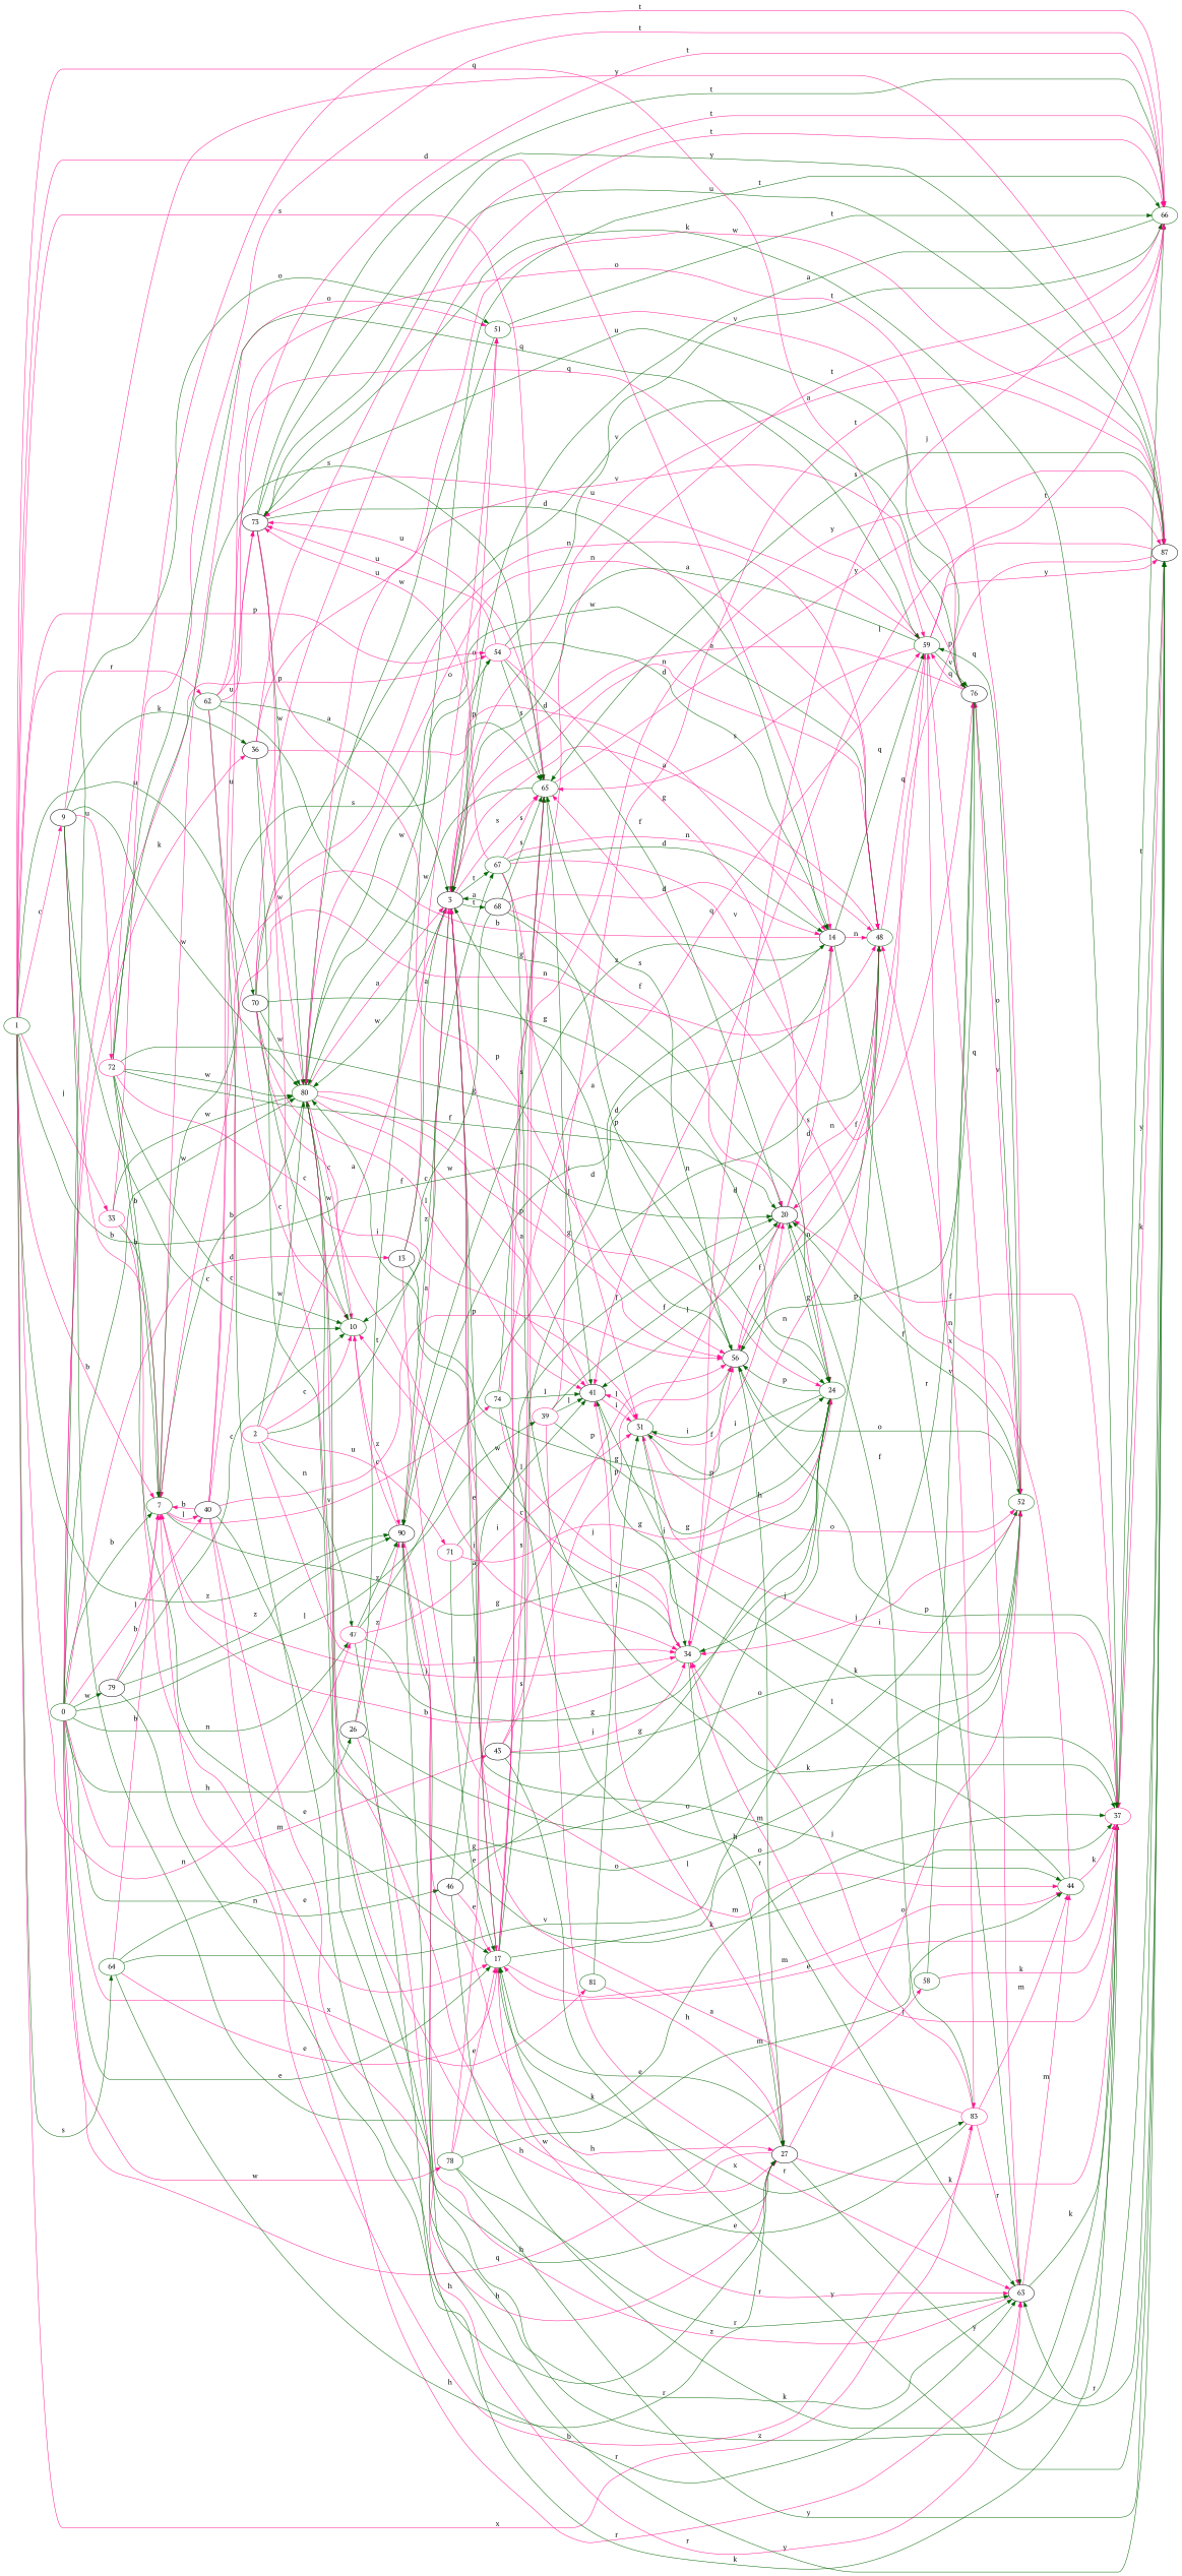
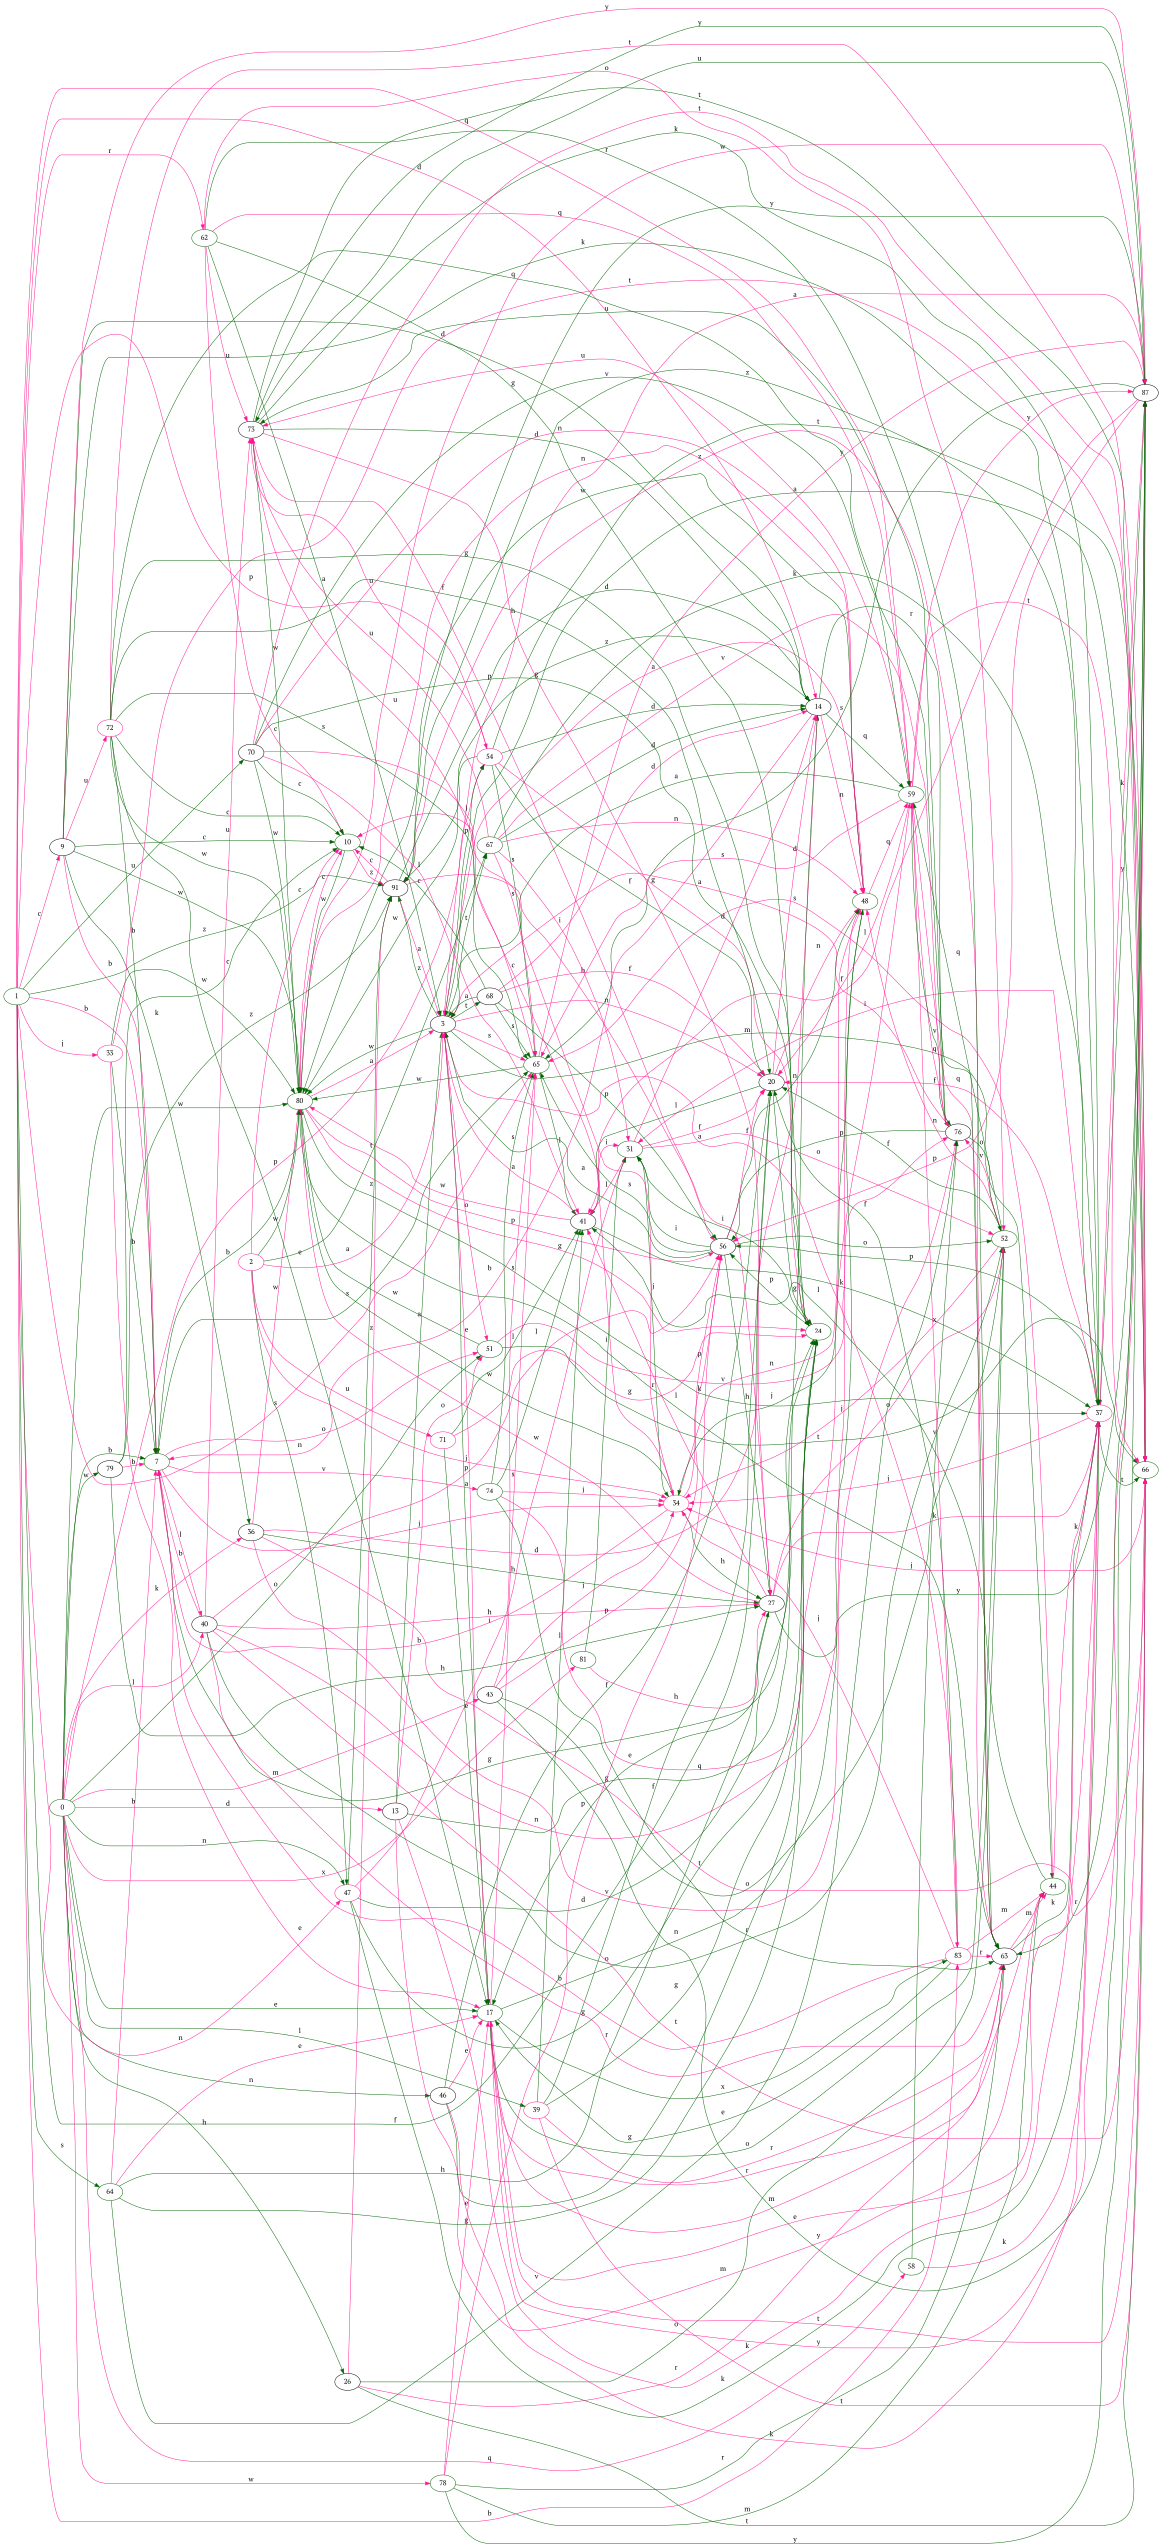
  strict digraph {
    fontname="PT Serif"
    rankdir=LR
    node [color=darkgreen fontname="PT Serif"]
    edge [color=deeppink fontname="PT Serif"]
    0
    7
    13 [color=black]
    17
    26 [color=black]
    36 [color=black]
    39 [color=deeppink]
    40 [color=black]
    43 [color=black]
    46 [color=black]
    47 [color=deeppink]
    51
    54 [color=deeppink]
    58
    78
    79 [color=black]
    80
    81
    65
-   34
+   34 [color=deeppink]
    24
    74
    3 [color=black]
    44
    37 [color=deeppink]
    83 [color=deeppink]
    48
    87 [color=black]
    63 [color=black]
    52
    n31 [label=66]
-   90 [color=black]
+   90 [color=black label=91]
    14 [color=black]
    27 [color=black]
    76 [color=black]
    20 [color=black]
    41 [color=black]
    56 [color=black]
    73 [color=black]
    31
    10
    1
    9 [color=black]
    33 [color=deeppink]
    59
    62
    64
    70 [color=black]
    72 [color=deeppink]
    2 [color=deeppink]
    67
    71 [color=deeppink]
    68 [color=black]
    0 -> 7 [color=darkgreen label=b]
    0 -> 13 [label=d]
    0 -> 17 [color=darkgreen label=e]
    0 -> 26 [color=darkgreen label=h]
    0 -> 36 [label=k]
    0 -> 39 [color=darkgreen label=l]
    0 -> 40 [label=l]
    0 -> 43 [label=m]
    0 -> 46 [color=darkgreen label=n]
    0 -> 47 [color=darkgreen label=n]
    0 -> 51 [color=darkgreen label=o]
    0 -> 54 [label=p]
    0 -> 58 [label=q]
    0 -> 78 [label=w]
    0 -> 79 [color=darkgreen label=w]
    0 -> 80 [color=darkgreen label=w]
    0 -> 81 [label=x]
    7 -> 40 [label=l]
    7 -> 51 [label=o]
    7 -> 65 [color=darkgreen label=s]
    7 -> 34 [label=j]
    7 -> 24 [color=darkgreen label=g]
    7 -> 74 [label=v]
    13 -> 51 [label=o]
    13 -> 24 [color=darkgreen label=g]
    13 -> 3 [color=darkgreen label=a]
    13 -> 44 [label=m]
+   13 -> 37 [label=k]
    17 -> 65 [label=s]
    17 -> 3 [color=darkgreen label=a]
    17 -> 44 [label=m]
    17 -> 83 [color=darkgreen label=x]
    17 -> 48 [color=darkgreen label=n]
    17 -> 87 [label=y]
    17 -> 63 [label=r]
    17 -> 52 [color=darkgreen label=o]
    17 -> n31 [label=t]
    26 -> 63 [label=r]
    26 -> 52 [color=darkgreen label=o]
    26 -> n31 [color=darkgreen label=t]
    26 -> 90 [label=z]
    36 -> 80 [label=w]
    36 -> n31 [label=t]
    36 -> 14 [label=d]
    36 -> 27 [color=darkgreen label=h]
    36 -> 76 [label=v]
    39 -> 24 [color=darkgreen label=g]
    39 -> 63 [label=r]
    39 -> n31 [label=t]
    39 -> 20 [color=darkgreen label=f]
    39 -> 41 [color=darkgreen label=l]
    40 -> 7 [label=b]
    40 -> 48 [label=n]
    40 -> 63 [label=r]
    40 -> 52 [color=darkgreen label=o]
    40 -> n31 [label=t]
    40 -> 27 [label=h]
    40 -> 56 [label=p]
    40 -> 73 [label=u]
    43 -> 65 [label=s]
    43 -> 34 [label=j]
    43 -> 87 [color=darkgreen label=y]
    43 -> 52 [color=darkgreen label=o]
    43 -> 56 [label=p]
    46 -> 17 [label=e]
    46 -> 24 [color=darkgreen label=g]
-   46 -> 37 [color=darkgreen label=k]
+   46 -> 37 [label=k]
    46 -> 20 [color=darkgreen label=f]
    47 -> 24 [color=darkgreen label=g]
    47 -> 37 [color=darkgreen label=k]
    47 -> 90 [color=darkgreen label=z]
    47 -> 14 [color=darkgreen label=d]
    47 -> 31 [label=i]
    51 -> 80 [color=darkgreen label=w]
    51 -> n31 [color=darkgreen label=t]
    51 -> 76 [label=v]
    54 -> 80 [color=darkgreen label=w]
    54 -> 65 [color=darkgreen label=s]
    54 -> 24 [label=g]
    54 -> n31 [color=darkgreen label=t]
    54 -> 14 [color=darkgreen label=d]
    54 -> 20 [color=darkgreen label=f]
    54 -> 73 [label=u]
    58 -> 37 [label=k]
    58 -> 76 [color=darkgreen label=v]
    78 -> 17 [label=e]
    78 -> 44 [color=darkgreen label=m]
    78 -> 87 [color=darkgreen label=y]
    78 -> 63 [color=darkgreen label=r]
    78 -> 56 [label=p]
    79 -> 7 [label=b]
    79 -> 90 [color=darkgreen label=z]
    79 -> 27 [color=darkgreen label=h]
    79 -> 10 [color=darkgreen label=c]
    80 -> 7 [color=darkgreen label=b]
    80 -> 24 [label=g]
    80 -> 3 [label=a]
    80 -> 37 [color=darkgreen label=k]
    80 -> 48 [label=n]
    80 -> 63 [color=darkgreen label=r]
    80 -> 56 [label=p]
    80 -> 10 [label=c]
    81 -> 27 [label=h]
    81 -> 31 [color=darkgreen label=i]
    65 -> 80 [color=darkgreen label=w]
    65 -> 87 [label=y]
    65 -> 41 [color=darkgreen label=l]
    65 -> 73 [label=u]
    34 -> 7 [label=b]
    34 -> 80 [color=darkgreen label=w]
    34 -> 48 [label=n]
    34 -> 27 [color=darkgreen label=h]
    34 -> 56 [label=p]
    34 -> 10 [label=c]
    24 -> 56 [color=darkgreen label=p]
    24 -> 31 [color=darkgreen label=i]
    74 -> 65 [color=darkgreen label=s]
    74 -> 34 [label=j]
    74 -> 63 [color=darkgreen label=r]
    74 -> 41 [color=darkgreen label=l]
    74 -> 59 [label=q]
    3 -> 17 [label=e]
    3 -> 51 [label=o]
    3 -> 54 [color=darkgreen label=p]
    3 -> 80 [color=darkgreen label=w]
    3 -> 65 [label=s]
    3 -> 44 [color=darkgreen label=m]
-   3 -> 48 [label=n]
+   3 -> 20 [label=n]
    3 -> 90 [color=darkgreen label=z]
    3 -> 67 [color=darkgreen label=t]
    3 -> 68 [color=darkgreen label=t]
    44 -> 65 [label=s]
    44 -> 37 [label=k]
    44 -> 41 [color=darkgreen label=l]
    37 -> 17 [label=e]
    37 -> 34 [label=j]
    37 -> 87 [color=darkgreen label=y]
    37 -> n31 [color=darkgreen label=t]
    37 -> 90 [color=darkgreen label=z]
    37 -> 20 [label=f]
    37 -> 56 [color=darkgreen label=p]
    37 -> 31 [label=i]
    83 -> 7 [label=b]
    83 -> 17 [color=darkgreen label=e]
    83 -> 34 [label=j]
    83 -> 3 [label=a]
    83 -> 44 [label=m]
    83 -> 63 [label=r]
    83 -> 20 [color=darkgreen label=f]
    48 -> 80 [color=darkgreen label=w]
    48 -> 34 [color=darkgreen label=j]
    48 -> 3 [label=a]
    48 -> 59 [label=q]
    87 -> 80 [label=w]
    87 -> 65 [color=darkgreen label=s]
    87 -> 3 [label=a]
    87 -> 37 [label=k]
    87 -> 63 [color=darkgreen label=r]
    87 -> 41 [label=l]
    87 -> 56 [label=p]
    87 -> 73 [color=darkgreen label=u]
    63 -> 44 [label=m]
    63 -> 37 [color=darkgreen label=k]
    63 -> 90 [label=z]
    63 -> 59 [label=q]
    52 -> 34 [label=j]
    52 -> 48 [label=n]
    52 -> 76 [label=v]
    52 -> 20 [color=darkgreen label=f]
    52 -> 59 [color=darkgreen label=q]
    n31 -> 34 [label=j]
    n31 -> 3 [color=darkgreen label=a]
    90 -> 3 [label=a]
    90 -> 87 [color=darkgreen label=y]
    90 -> 14 [color=darkgreen label=d]
    90 -> 27 [label=h]
    90 -> 10 [label=c]
    14 -> 7 [label=b]
    14 -> 48 [label=n]
    14 -> 63 [color=darkgreen label=r]
    14 -> 90 [color=darkgreen label=z]
    14 -> 59 [color=darkgreen label=q]
    27 -> 17 [color=darkgreen label=e]
    27 -> 80 [label=w]
    27 -> 37 [label=k]
    27 -> 87 [color=darkgreen label=y]
    27 -> 52 [label=o]
    27 -> 41 [label=l]
    76 -> 3 [label=a]
    76 -> 52 [color=darkgreen label=o]
    76 -> 56 [color=darkgreen label=p]
    76 -> 73 [color=darkgreen label=u]
    76 -> 59 [label=q]
    20 -> 24 [color=darkgreen label=g]
    20 -> 48 [label=n]
    20 -> 14 [label=d]
    20 -> 41 [color=darkgreen label=l]
-   80 -> 41 [label=w]
+   41 -> 80 [label=w]
    41 -> 3 [label=a]
    41 -> 37 [color=darkgreen label=k]
    41 -> 31 [label=i]
    56 -> 65 [color=darkgreen label=s]
    56 -> 3 [color=darkgreen label=a]
    56 -> 48 [color=darkgreen label=n]
    56 -> 52 [color=darkgreen label=o]
    56 -> 27 [color=darkgreen label=h]
    56 -> 20 [label=f]
    56 -> 31 [color=darkgreen label=i]
    73 -> 80 [color=darkgreen label=w]
    73 -> 37 [color=darkgreen label=k]
    73 -> 87 [color=darkgreen label=y]
    73 -> n31 [color=darkgreen label=t]
    73 -> 14 [color=darkgreen label=d]
    73 -> 27 [label=h]
    73 -> 56 [label=p]
    31 -> 34 [color=darkgreen label=j]
    31 -> 52 [label=o]
    31 -> 14 [label=d]
    31 -> 20 [label=f]
    31 -> 41 [label=l]
    10 -> 80 [color=darkgreen label=w]
    10 -> 90 [label=z]
    1 -> 7 [label=b]
    1 -> 47 [label=n]
    1 -> 54 [label=p]
    1 -> 65 [label=s]
-   1 -> 83 [label=x]
+   1 -> 83 [label=b]
    1 -> 90 [color=darkgreen label=z]
    1 -> 14 [label=d]
    1 -> 20 [color=darkgreen label=f]
    1 -> 9 [label=c]
    1 -> 33 [label=j]
    1 -> 59 [label=q]
    1 -> 62 [label=r]
    1 -> 64 [color=darkgreen label=s]
    1 -> 70 [color=darkgreen label=u]
    9 -> 7 [label=b]
    9 -> 36 [color=darkgreen label=k]
    9 -> 80 [color=darkgreen label=w]
    9 -> 37 [color=darkgreen label=k]
    9 -> 87 [label=y]
+   9 -> 14 [color=darkgreen label=d]
    9 -> 10 [color=darkgreen label=c]
    9 -> 72 [label=u]
    33 -> 7 [color=darkgreen label=b]
    33 -> 17 [label=e]
    33 -> 80 [color=darkgreen label=w]
    33 -> n31 [label=t]
    59 -> 65 [label=s]
    59 -> 3 [color=darkgreen label=a]
    59 -> 83 [label=x]
    59 -> 87 [label=y]
    59 -> n31 [label=t]
    59 -> 76 [color=darkgreen label=v]
    59 -> 20 [label=f]
    59 -> 73 [label=u]
    62 -> 24 [color=darkgreen label=g]
    62 -> 3 [color=darkgreen label=a]
    62 -> 63 [color=darkgreen label=r]
    62 -> 52 [label=o]
    62 -> 73 [label=u]
    62 -> 10 [label=c]
    62 -> 59 [label=q]
    64 -> 7 [label=b]
    64 -> 17 [label=e]
    64 -> 24 [color=darkgreen label=g]
    64 -> 27 [color=darkgreen label=h]
    64 -> 76 [color=darkgreen label=v]
    70 -> 80 [color=darkgreen label=w]
    70 -> 34 [label=j]
    70 -> 24 [color=darkgreen label=g]
    70 -> 48 [label=n]
    70 -> n31 [label=t]
    70 -> 76 [color=darkgreen label=v]
    70 -> 41 [label=l]
    70 -> 10 [color=darkgreen label=c]
    72 -> 7 [color=darkgreen label=b]
    72 -> 17 [color=darkgreen label=e]
    72 -> 80 [color=darkgreen label=w]
    72 -> 65 [color=darkgreen label=s]
    72 -> 24 [color=darkgreen label=g]
    72 -> n31 [label=t]
    72 -> 20 [color=darkgreen label=f]
-   72 -> 31 [label=i]
    72 -> 10 [color=darkgreen label=c]
    72 -> 59 [color=darkgreen label=q]
    2 -> 47 [color=darkgreen label=n]
    2 -> 80 [color=darkgreen label=w]
    2 -> 34 [label=j]
    2 -> 3 [label=a]
    2 -> 10 [label=c]
    2 -> 67 [color=darkgreen label=t]
    2 -> 71 [label=u]
    67 -> 65 [label=s]
    67 -> 37 [color=darkgreen label=k]
    67 -> 48 [label=n]
    67 -> 14 [color=darkgreen label=d]
    67 -> 76 [label=v]
    67 -> 73 [label=u]
    67 -> 31 [label=i]
    71 -> 17 [color=darkgreen label=e]
    71 -> 24 [label=g]
    71 -> 41 [color=darkgreen label=l]
    68 -> 65 [color=darkgreen label=s]
    68 -> 3 [color=darkgreen label=a]
    68 -> 14 [label=d]
    68 -> 20 [label=f]
    68 -> 56 [color=darkgreen label=p]
    68 -> 10 [color=darkgreen label=c]
  }
